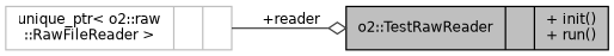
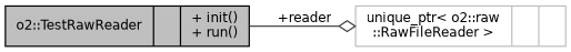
  digraph {
    rankdir=LR
    node [fontname=Helvetica fontsize=10 shape=record]
    n1 [color=black fillcolor=grey75 fontcolor=black height=0.2 label="{o2::TestRawReader\n||+ init()\l+ run()\l}" style=filled width=0.4]
    n2 [color=grey75 height=0.2 label="{unique_ptr\< o2::raw\l::RawFileReader \>\n||}" width=0.4]
-   n2 -> n1 [arrowhead=odiamond color=grey25 fontname=Helvetica fontsize=10 label=" +reader" labelfontname=Helvetica labelfontsize=10 style=solid]
+   n1 -> n2 [arrowhead=odiamond color=grey25 fontname=Helvetica fontsize=10 label=" +reader" labelfontname=Helvetica labelfontsize=10 style=solid]
  }
